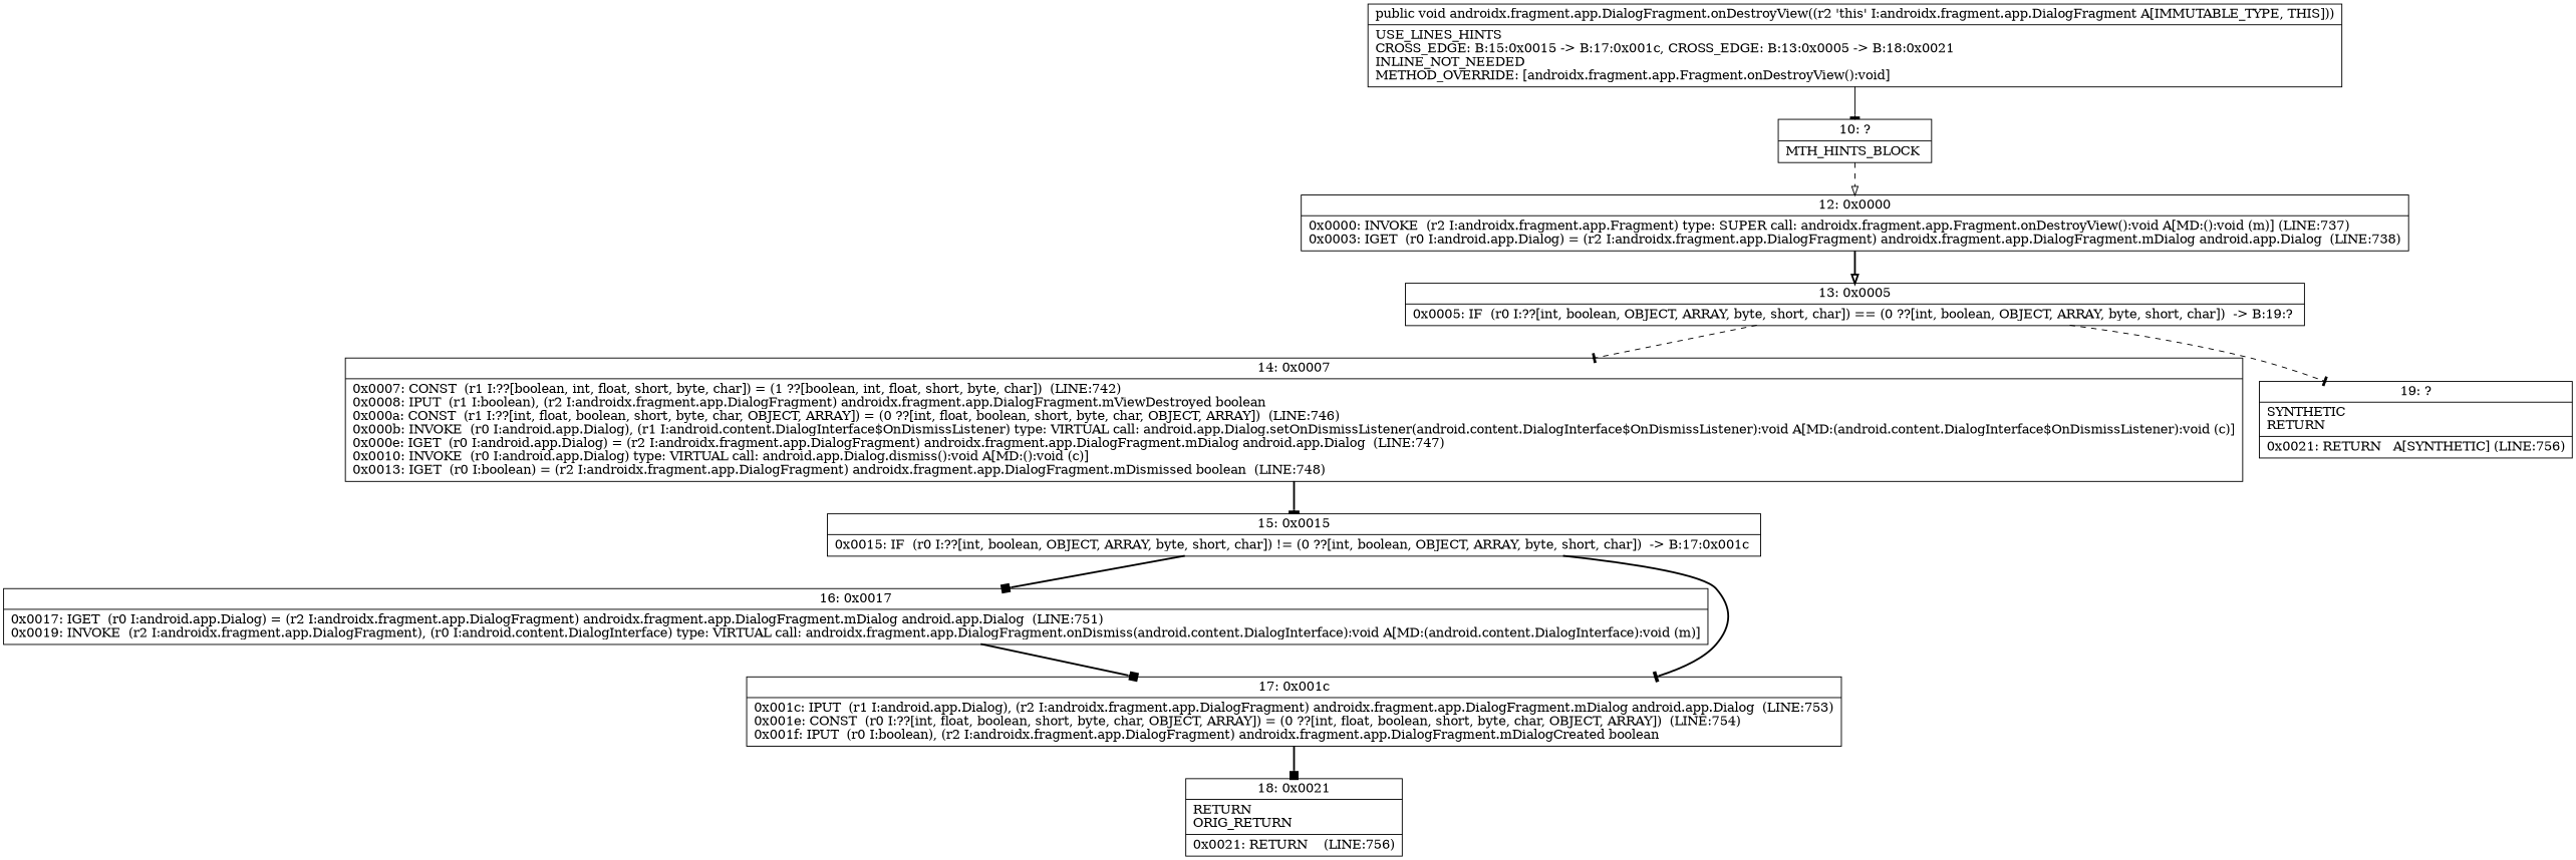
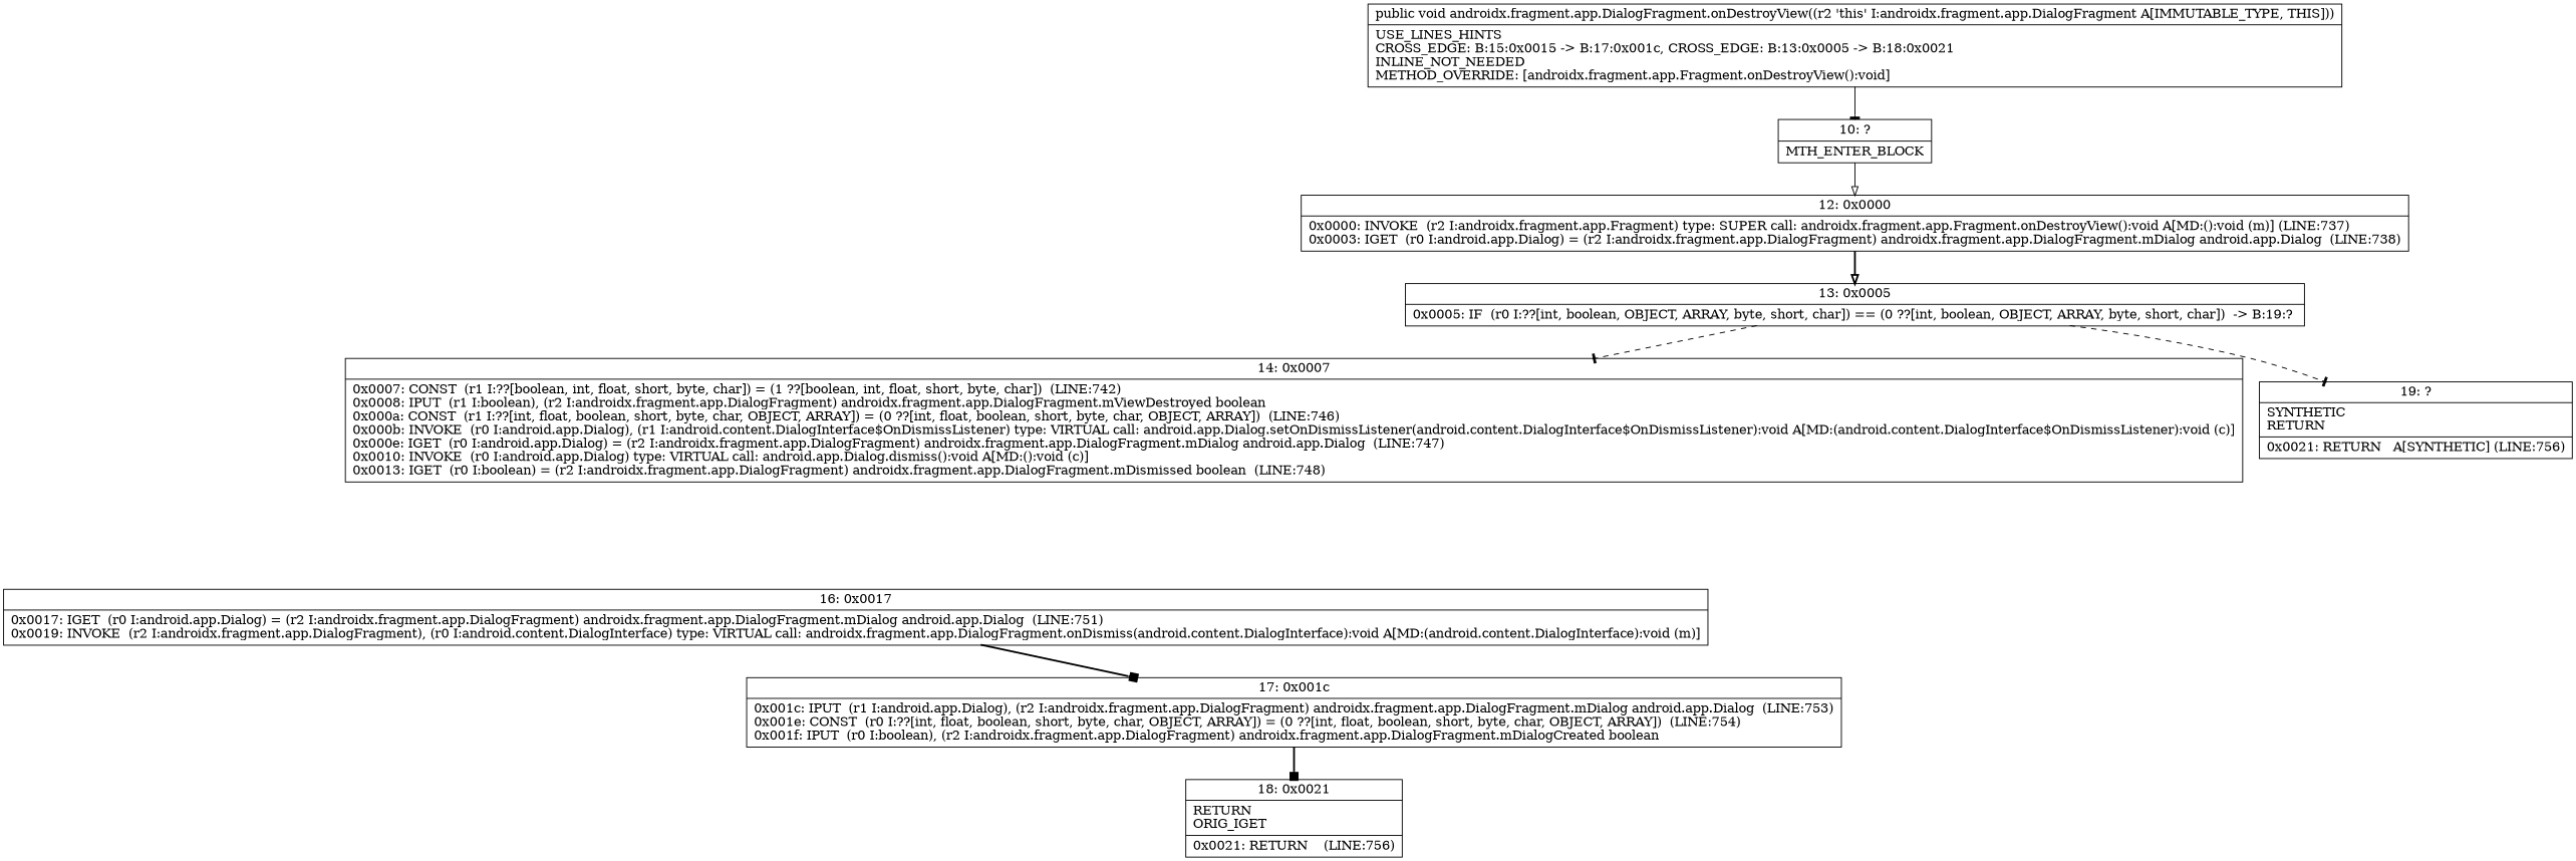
  digraph {
    node [shape=record]
    edge [arrowhead=tee style=bold]
-   n1 [label="{10\:\ ?|MTH_HINTS_BLOCK\l}"]
+   n1 [label="{10\:\ ?|MTH_ENTER_BLOCK\l}"]
    n2 [label="{12\:\ 0x0000|0x0000: INVOKE  (r2 I:androidx.fragment.app.Fragment) type: SUPER call: androidx.fragment.app.Fragment.onDestroyView():void A[MD:():void (m)] (LINE:737)\l0x0003: IGET  (r0 I:android.app.Dialog) = (r2 I:androidx.fragment.app.DialogFragment) androidx.fragment.app.DialogFragment.mDialog android.app.Dialog  (LINE:738)\l}"]
    n3 [label="{13\:\ 0x0005|0x0005: IF  (r0 I:??[int, boolean, OBJECT, ARRAY, byte, short, char]) == (0 ??[int, boolean, OBJECT, ARRAY, byte, short, char])  \-\> B:19:? \l}"]
    n4 [label="{14\:\ 0x0007|0x0007: CONST  (r1 I:??[boolean, int, float, short, byte, char]) = (1 ??[boolean, int, float, short, byte, char])  (LINE:742)\l0x0008: IPUT  (r1 I:boolean), (r2 I:androidx.fragment.app.DialogFragment) androidx.fragment.app.DialogFragment.mViewDestroyed boolean \l0x000a: CONST  (r1 I:??[int, float, boolean, short, byte, char, OBJECT, ARRAY]) = (0 ??[int, float, boolean, short, byte, char, OBJECT, ARRAY])  (LINE:746)\l0x000b: INVOKE  (r0 I:android.app.Dialog), (r1 I:android.content.DialogInterface$OnDismissListener) type: VIRTUAL call: android.app.Dialog.setOnDismissListener(android.content.DialogInterface$OnDismissListener):void A[MD:(android.content.DialogInterface$OnDismissListener):void (c)]\l0x000e: IGET  (r0 I:android.app.Dialog) = (r2 I:androidx.fragment.app.DialogFragment) androidx.fragment.app.DialogFragment.mDialog android.app.Dialog  (LINE:747)\l0x0010: INVOKE  (r0 I:android.app.Dialog) type: VIRTUAL call: android.app.Dialog.dismiss():void A[MD:():void (c)]\l0x0013: IGET  (r0 I:boolean) = (r2 I:androidx.fragment.app.DialogFragment) androidx.fragment.app.DialogFragment.mDismissed boolean  (LINE:748)\l}"]
    n5 [label="{19\:\ ?|SYNTHETIC\lRETURN\l|0x0021: RETURN   A[SYNTHETIC] (LINE:756)\l}"]
-   n6 [label="{15\:\ 0x0015|0x0015: IF  (r0 I:??[int, boolean, OBJECT, ARRAY, byte, short, char]) != (0 ??[int, boolean, OBJECT, ARRAY, byte, short, char])  \-\> B:17:0x001c \l}"]
    n7 [label="{16\:\ 0x0017|0x0017: IGET  (r0 I:android.app.Dialog) = (r2 I:androidx.fragment.app.DialogFragment) androidx.fragment.app.DialogFragment.mDialog android.app.Dialog  (LINE:751)\l0x0019: INVOKE  (r2 I:androidx.fragment.app.DialogFragment), (r0 I:android.content.DialogInterface) type: VIRTUAL call: androidx.fragment.app.DialogFragment.onDismiss(android.content.DialogInterface):void A[MD:(android.content.DialogInterface):void (m)]\l}"]
    n8 [label="{17\:\ 0x001c|0x001c: IPUT  (r1 I:android.app.Dialog), (r2 I:androidx.fragment.app.DialogFragment) androidx.fragment.app.DialogFragment.mDialog android.app.Dialog  (LINE:753)\l0x001e: CONST  (r0 I:??[int, float, boolean, short, byte, char, OBJECT, ARRAY]) = (0 ??[int, float, boolean, short, byte, char, OBJECT, ARRAY])  (LINE:754)\l0x001f: IPUT  (r0 I:boolean), (r2 I:androidx.fragment.app.DialogFragment) androidx.fragment.app.DialogFragment.mDialogCreated boolean \l}"]
-   n9 [label="{18\:\ 0x0021|RETURN\lORIG_RETURN\l|0x0021: RETURN    (LINE:756)\l}"]
+   n9 [label="{18\:\ 0x0021|RETURN\lORIG_IGET\l|0x0021: RETURN    (LINE:756)\l}"]
    n10 [label="{public void androidx.fragment.app.DialogFragment.onDestroyView((r2 'this' I:androidx.fragment.app.DialogFragment A[IMMUTABLE_TYPE, THIS]))  | USE_LINES_HINTS\lCROSS_EDGE: B:15:0x0015 \-\> B:17:0x001c, CROSS_EDGE: B:13:0x0005 \-\> B:18:0x0021\lINLINE_NOT_NEEDED\lMETHOD_OVERRIDE: [androidx.fragment.app.Fragment.onDestroyView():void]\l}"]
-   n1 -> n2 [arrowhead=onormal style=dashed]
+   n1 -> n2 [arrowhead=onormal style=solid]
    n2 -> n3 [arrowhead=onormal]
    n3 -> n4 [style=dashed]
    n3 -> n5 [style=dashed]
-   n4 -> n6
-   n6 -> n7 [arrowhead=box]
-   n6 -> n8
    n7 -> n8 [arrowhead=box]
    n8 -> n9 [arrowhead=box]
    n10 -> n1 [style=solid]
  }
